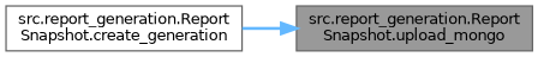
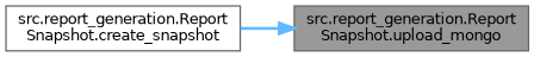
  digraph {
    rankdir=RL
    node [color=gray40 fontname=Helvetica fontsize=10 shape=box style=filled]
    n1 [fillcolor=grey60 fontcolor=black height=0.2 label="src.report_generation.Report\lSnapshot.upload_mongo" width=0.4]
-   n2 [fillcolor=white height=0.2 label="src.report_generation.Report\lSnapshot.create_generation" width=0.4]
+   n2 [fillcolor=white height=0.2 label="src.report_generation.Report\lSnapshot.create_snapshot" width=0.4]
    n1 -> n2 [color=steelblue1 dir=back fontname=Helvetica fontsize=10 labelfontname=Helvetica labelfontsize=10 style=bold]
  }
